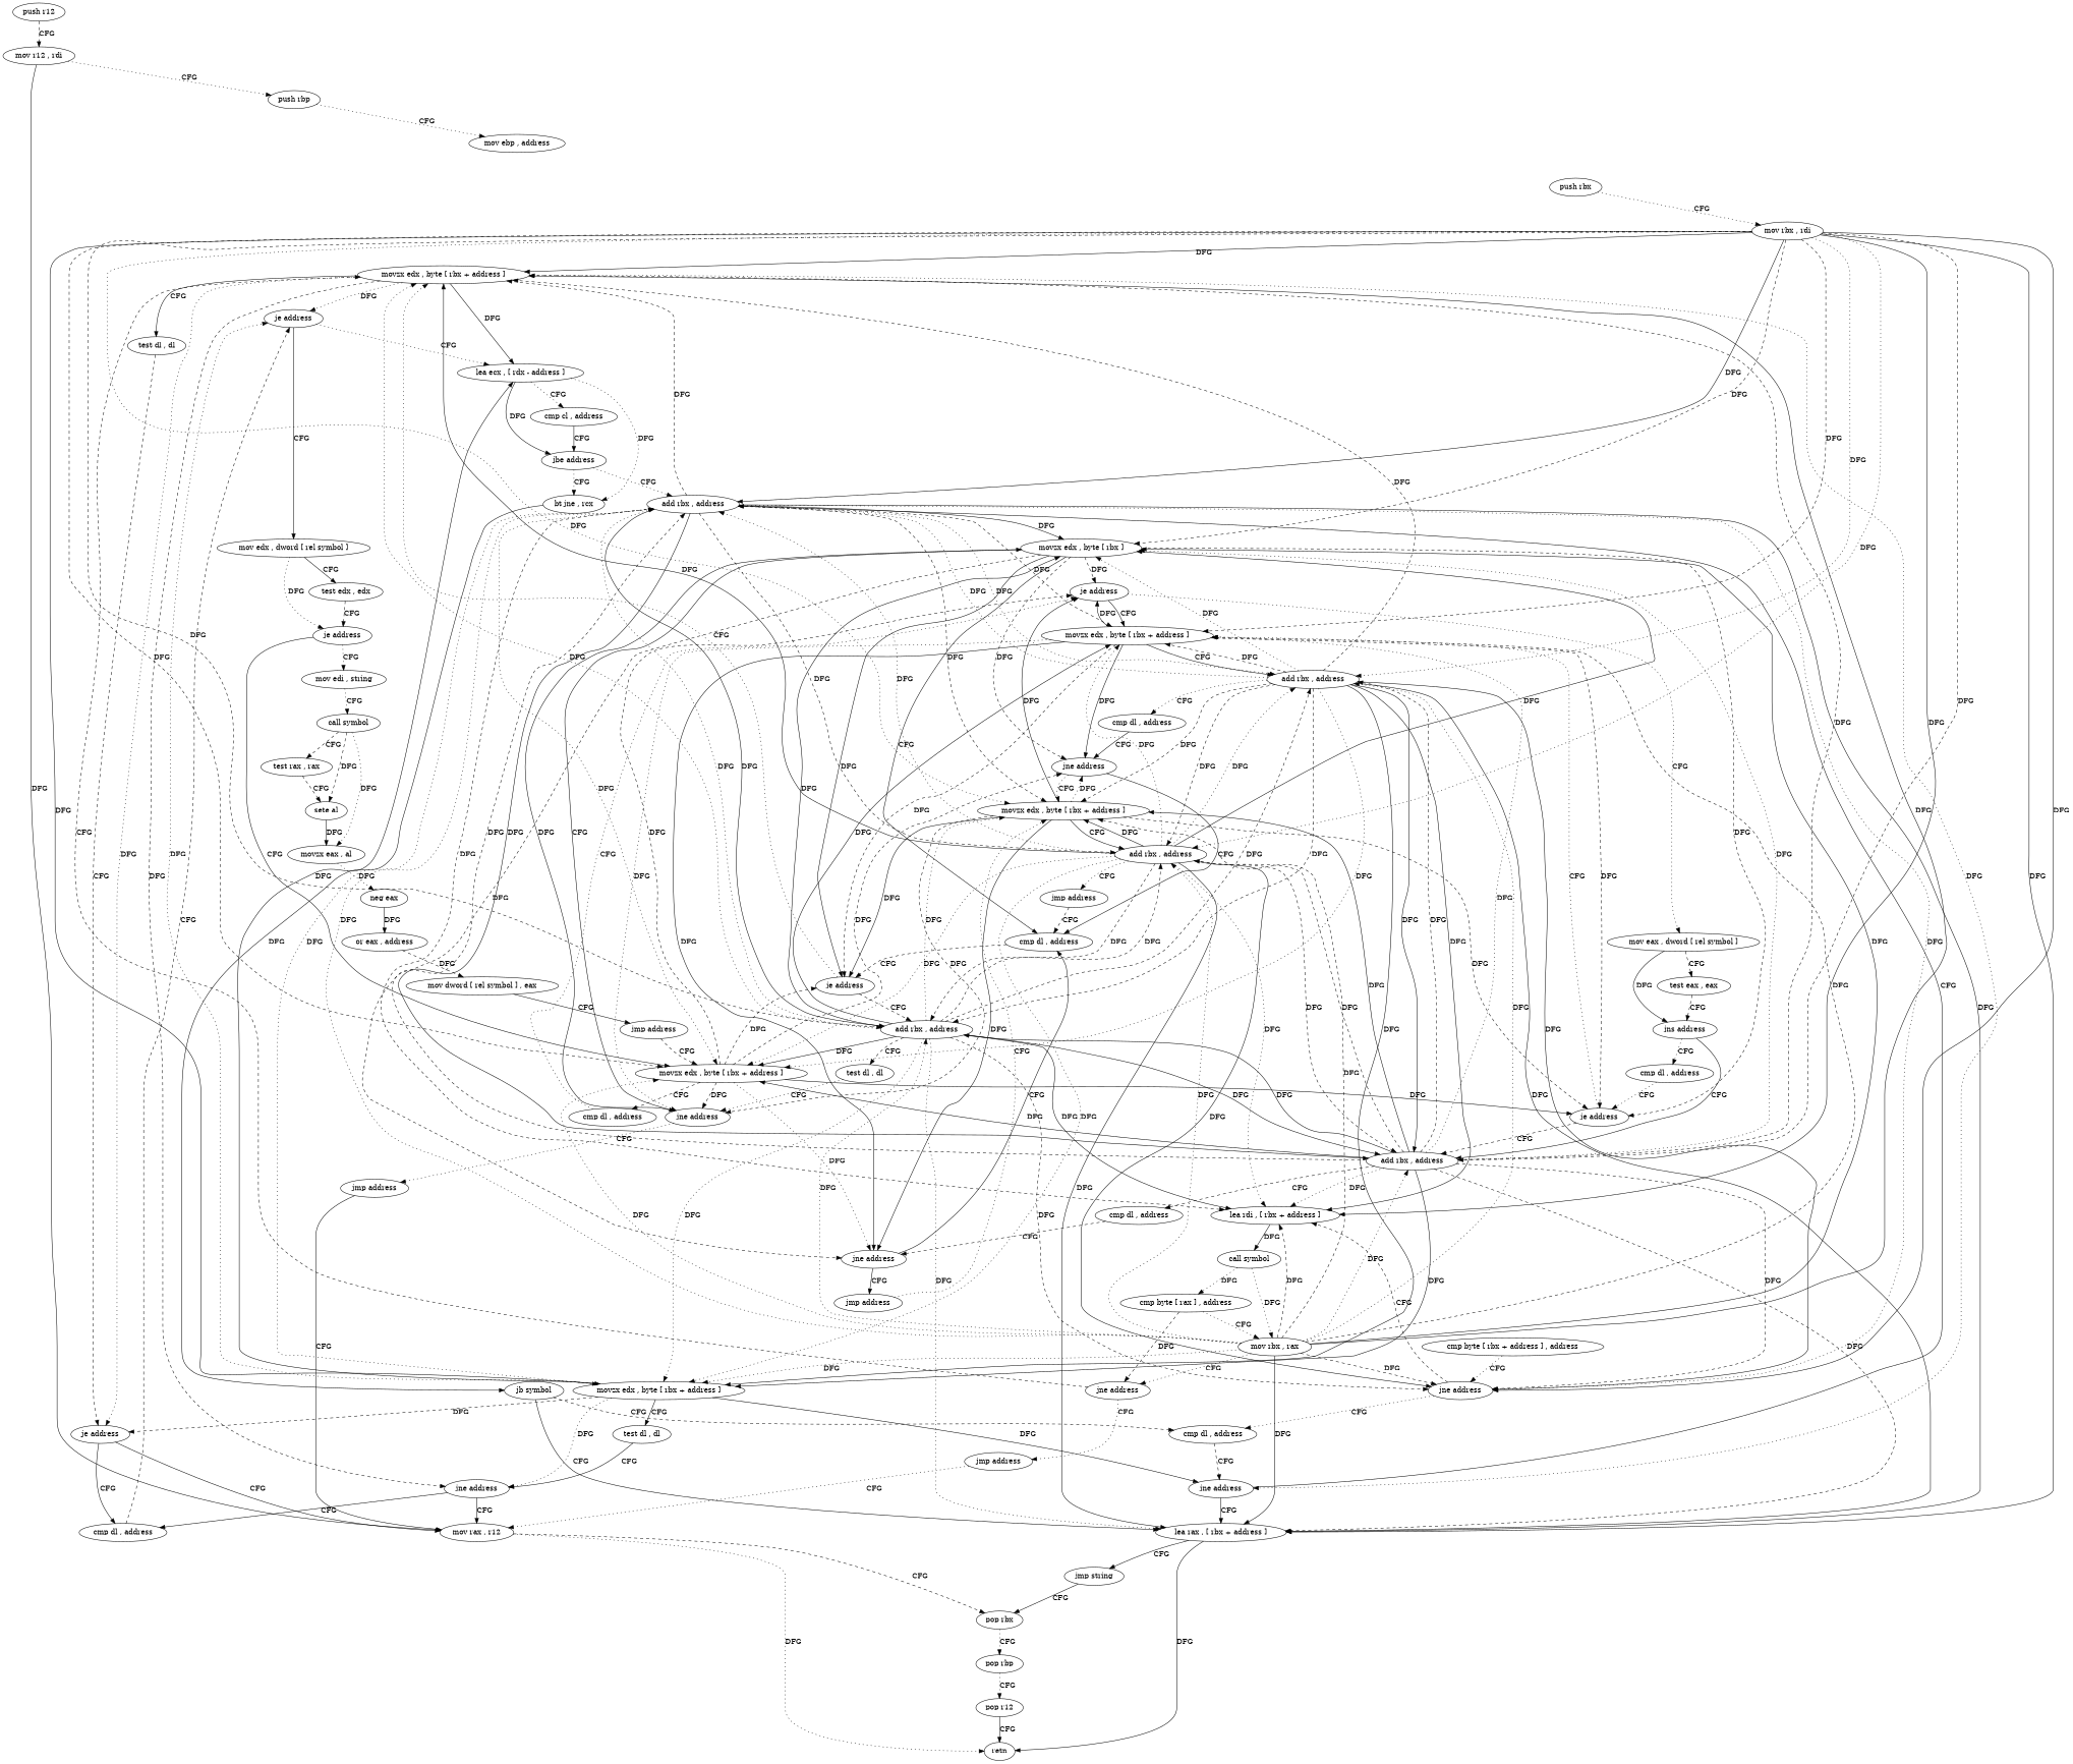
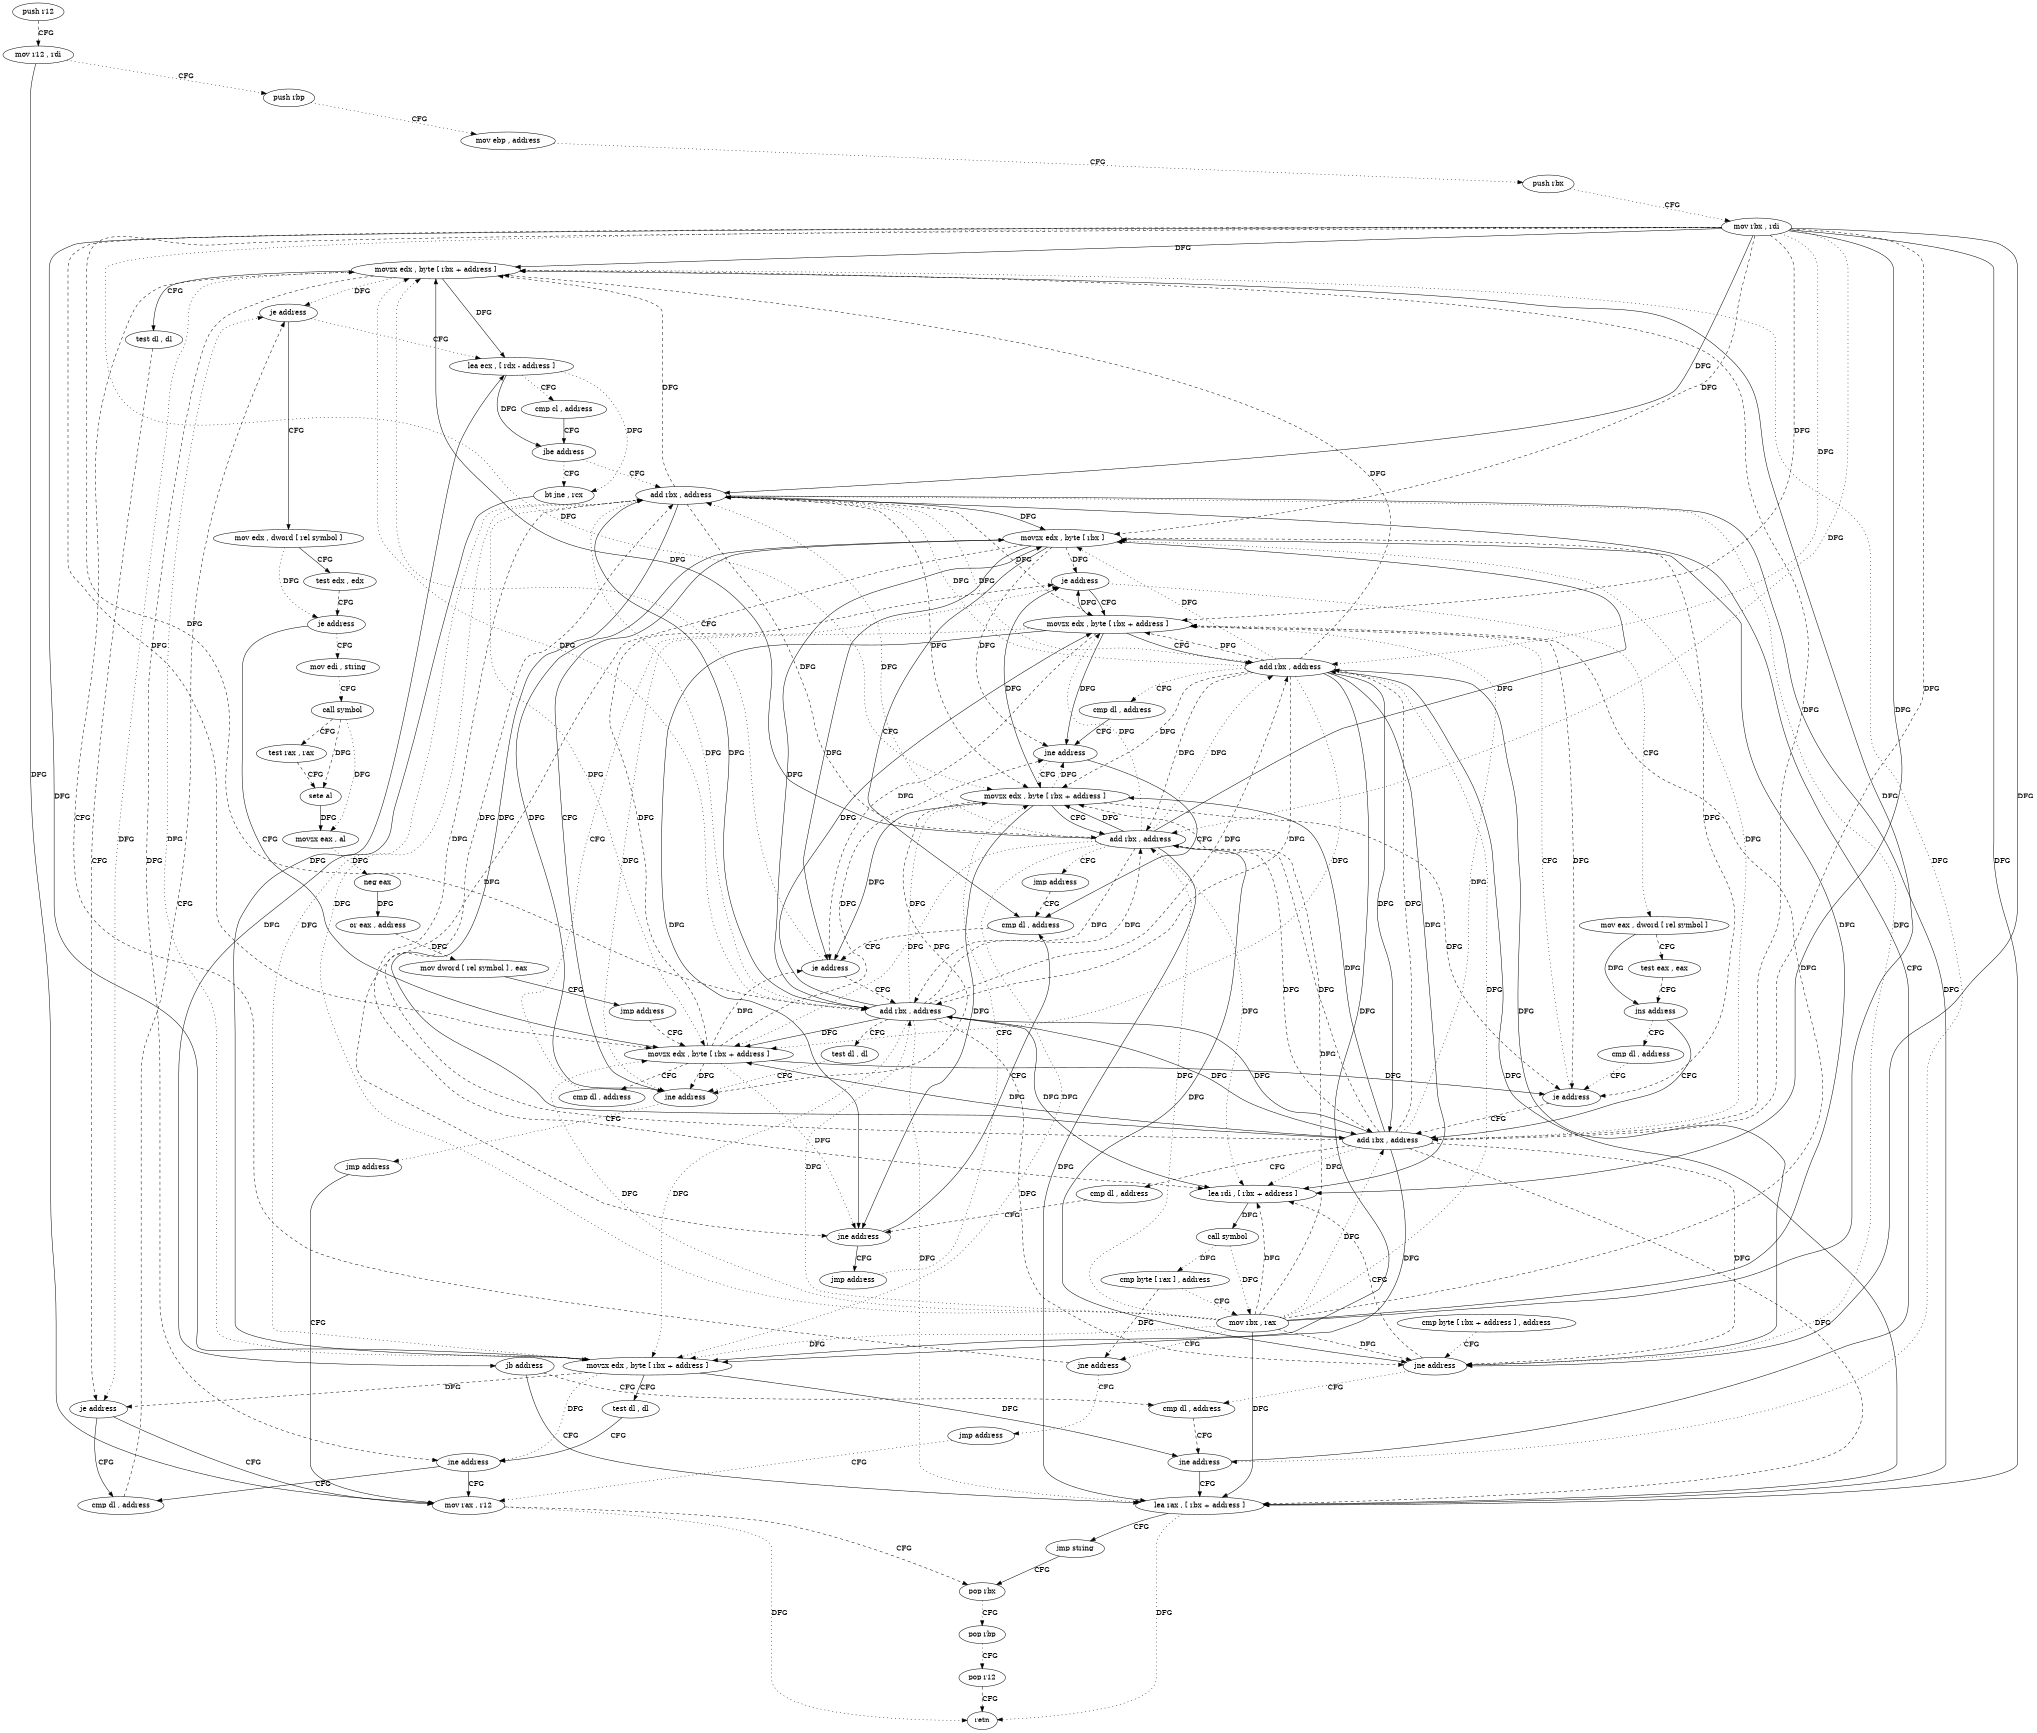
  digraph {
    edge [style=solid]
    n1 [label="push r12"]
    n2 [label="mov r12 , rdi"]
    n3 [label="push rbp"]
    n4 [label="mov rax , r12"]
    n5 [label="mov ebp , address"]
    n6 [label="pop rbx"]
    n7 [label=retn]
    n8 [label="push rbx"]
    n9 [label="mov rbx , rdi"]
    n10 [label="movzx edx , byte [ rbx + address ]"]
    n11 [label="movzx edx , byte [ rbx + address ]"]
    n12 [label="add rbx , address"]
    n13 [label="movzx edx , byte [ rbx + address ]"]
    n14 [label="movzx edx , byte [ rbx + address ]"]
    n15 [label="add rbx , address"]
    n16 [label="movzx edx , byte [ rbx + address ]"]
    n17 [label="add rbx , address"]
    n18 [label="jne address"]
    n19 [label="lea rdi , [ rbx + address ]"]
    n20 [label="lea rax , [ rbx + address ]"]
    n21 [label="add rbx , address"]
    n22 [label="add rbx , address"]
    n23 [label="movzx edx , byte [ rbx ]"]
    n24 [label="je address"]
    n25 [label="lea ecx , [ rdx - address ]"]
    n26 [label="jne address"]
    n27 [label="jne address"]
    n28 [label="test dl , dl"]
    n29 [label="je address"]
    n30 [label="cmp dl , address"]
    n31 [label="je address"]
    n32 [label="jne address"]
    n33 [label="je address"]
    n34 [label="jne address"]
    n35 [label="je address"]
    n36 [label="jne address"]
    n37 [label="test dl , dl"]
    n38 [label="cmp dl , address"]
    n39 [label="cmp dl , address"]
    n40 [label="cmp dl , address"]
    n41 [label="call symbol"]
    n42 [label="jmp string"]
    n43 [label="test dl , dl"]
    n44 [label="jmp address"]
    n45 [label="cmp dl , address"]
    n46 [label="mov edx , dword [ rel symbol ]"]
    n47 [label="cmp cl , address"]
    n48 [label="jbe address"]
    n49 [label="bt jne , rcx"]
    n50 [label="cmp dl , address"]
    n51 [label="pop rbp"]
    n52 [label="pop r12"]
    n53 [label="test edx , edx"]
    n54 [label="je address"]
    n55 [label="mov edi , string"]
-   n56 [label="jb symbol"]
+   n56 [label="jb address"]
    n57 [label="call symbol"]
    n58 [label="test rax , rax"]
    n59 [label="sete al"]
    n60 [label="movzx eax , al"]
    n61 [label="mov eax , dword [ rel symbol ]"]
    n62 [label="jmp address"]
    n63 [label="jmp address"]
    n64 [label="neg eax"]
    n65 [label="or eax , address"]
    n66 [label="mov dword [ rel symbol ] , eax"]
    n67 [label="jmp address"]
    n68 [label="test eax , eax"]
    n69 [label="jns address"]
    n70 [label="cmp dl , address"]
    n71 [label="cmp byte [ rbx + address ] , address"]
    n72 [label="cmp byte [ rax ] , address"]
    n73 [label="mov rbx , rax"]
    n74 [label="jne address"]
    n75 [label="jmp address"]
    n1 -> n2 [label=CFG style=dashed]
    n2 -> n3 [label=CFG style=dotted]
    n2 -> n4 [label=DFG]
    n3 -> n5 [label=CFG style=dotted]
    n4 -> n6 [label=CFG style=dashed]
    n4 -> n7 [label=DFG style=dotted]
+   n5 -> n8 [label=CFG style=dotted]
    n6 -> n51 [label=CFG style=dotted]
    n8 -> n9 [label=CFG style=dotted]
    n9 -> n10 [label=DFG]
    n9 -> n11 [label=DFG style=dashed]
    n9 -> n12 [label=DFG]
    n9 -> n13 [label=DFG style=dashed]
    n9 -> n14 [label=DFG]
    n9 -> n15 [label=DFG style=dotted]
    n9 -> n16 [label=DFG style=dotted]
    n9 -> n17 [label=DFG style=dashed]
    n9 -> n18 [label=DFG]
    n9 -> n19 [label=DFG]
    n9 -> n20 [label=DFG]
    n9 -> n21 [label=DFG style=dashed]
    n9 -> n22 [label=DFG style=dotted]
    n9 -> n23 [label=DFG style=dashed]
    n10 -> n24 [label=DFG style=dotted]
    n10 -> n25 [label=DFG]
    n10 -> n26 [label=DFG style=dashed]
    n10 -> n27 [label=DFG style=dotted]
    n10 -> n28 [label=CFG]
    n10 -> n29 [label=DFG style=dotted]
    n11 -> n30 [label=CFG style=dashed]
    n11 -> n31 [label=DFG style=dashed]
    n11 -> n32 [label=DFG style=dashed]
    n11 -> n33 [label=DFG style=dashed]
    n11 -> n34 [label=DFG style=dotted]
    n11 -> n35 [label=DFG]
    n11 -> n36 [label=DFG style=dashed]
    n12 -> n10 [label=DFG style=dashed]
    n12 -> n11 [label=DFG style=dotted]
    n12 -> n13 [label=DFG style=dashed]
    n12 -> n14 [label=DFG style=dotted]
    n12 -> n15 [label=DFG style=dotted]
    n12 -> n16 [label=DFG style=dashed]
    n12 -> n17 [label=DFG]
    n12 -> n18 [label=DFG style=dotted]
    n12 -> n19 [label=DFG style=dashed]
    n12 -> n20 [label=DFG]
    n12 -> n21 [label=DFG]
    n12 -> n22 [label=DFG style=dashed]
    n12 -> n23 [label=DFG]
    n13 -> n15 [label=CFG]
    n13 -> n31 [label=DFG]
    n13 -> n32 [label=DFG]
    n13 -> n33 [label=DFG style=dashed]
    n13 -> n34 [label=DFG]
    n13 -> n35 [label=DFG style=dashed]
    n13 -> n36 [label=DFG style=dotted]
    n14 -> n24 [label=DFG style=dotted]
    n14 -> n25 [label=DFG]
    n14 -> n26 [label=DFG style=dotted]
    n14 -> n27 [label=DFG]
    n14 -> n29 [label=DFG style=dashed]
    n14 -> n37 [label=CFG]
    n15 -> n10 [label=DFG style=dashed]
    n15 -> n11 [label=DFG style=dotted]
    n15 -> n12 [label=DFG style=dotted]
    n15 -> n13 [label=DFG style=dashed]
    n15 -> n14 [label=DFG]
    n15 -> n16 [label=DFG style=dashed]
    n15 -> n17 [label=DFG]
    n15 -> n18 [label=DFG]
    n15 -> n19 [label=DFG]
    n15 -> n20 [label=DFG]
    n15 -> n21 [label=DFG style=dashed]
    n15 -> n22 [label=DFG style=dashed]
    n15 -> n23 [label=DFG style=dotted]
    n15 -> n38 [label=CFG style=dotted]
    n16 -> n22 [label=CFG]
    n16 -> n31 [label=DFG]
    n16 -> n32 [label=DFG style=dotted]
    n16 -> n33 [label=DFG]
    n16 -> n34 [label=DFG]
    n16 -> n35 [label=DFG style=dashed]
    n16 -> n36 [label=DFG style=dashed]
    n17 -> n10 [label=DFG style=dashed]
    n17 -> n11 [label=DFG]
    n17 -> n12 [label=DFG style=dashed]
    n17 -> n13 [label=DFG style=dotted]
    n17 -> n14 [label=DFG]
    n17 -> n15 [label=DFG style=dashed]
    n17 -> n16 [label=DFG]
    n17 -> n18 [label=DFG style=dashed]
    n17 -> n19 [label=DFG style=dotted]
    n17 -> n20 [label=DFG style=dashed]
    n17 -> n21 [label=DFG]
    n17 -> n22 [label=DFG style=dashed]
    n17 -> n23 [label=DFG style=dotted]
    n17 -> n39 [label=CFG style=dashed]
    n18 -> n19 [label=CFG style=dashed]
    n18 -> n40 [label=CFG style=dotted]
    n19 -> n41 [label=DFG]
-   n20 -> n7 [label=DFG]
+   n20 -> n7 [label=DFG style=dotted]
    n20 -> n42 [label=CFG]
    n21 -> n10 [label=DFG style=dotted]
    n21 -> n11 [label=DFG]
    n21 -> n12 [label=DFG style=dotted]
    n21 -> n13 [label=DFG]
    n21 -> n14 [label=DFG style=dotted]
    n21 -> n15 [label=DFG style=dashed]
    n21 -> n16 [label=DFG style=dotted]
    n21 -> n17 [label=DFG]
    n21 -> n18 [label=DFG style=dashed]
    n21 -> n19 [label=DFG]
    n21 -> n20 [label=DFG style=dotted]
    n21 -> n22 [label=DFG style=dashed]
    n21 -> n23 [label=DFG]
    n21 -> n43 [label=CFG style=dashed]
    n22 -> n10 [label=DFG]
    n22 -> n11 [label=DFG style=dotted]
    n22 -> n12 [label=DFG style=dotted]
    n22 -> n13 [label=DFG style=dotted]
    n22 -> n14 [label=DFG style=dotted]
    n22 -> n15 [label=DFG style=dotted]
    n22 -> n16 [label=DFG]
    n22 -> n17 [label=DFG style=dashed]
    n22 -> n18 [label=DFG]
    n22 -> n19 [label=DFG style=dotted]
    n22 -> n20 [label=DFG]
    n22 -> n21 [label=DFG style=dashed]
    n22 -> n23 [label=DFG]
    n22 -> n44 [label=CFG style=dotted]
    n23 -> n31 [label=DFG style=dashed]
    n23 -> n32 [label=DFG style=dashed]
    n23 -> n33 [label=DFG]
    n23 -> n34 [label=DFG style=dashed]
    n23 -> n35 [label=DFG style=dashed]
    n23 -> n36 [label=DFG]
    n23 -> n45 [label=CFG]
    n24 -> n25 [label=CFG style=dotted]
    n24 -> n46 [label=CFG]
    n25 -> n47 [label=CFG style=dotted]
    n25 -> n48 [label=DFG]
    n25 -> n49 [label=DFG style=dotted]
    n26 -> n4 [label=CFG]
    n26 -> n50 [label=CFG]
    n27 -> n12 [label=CFG]
    n27 -> n20 [label=CFG]
    n28 -> n29 [label=CFG style=dashed]
    n29 -> n4 [label=CFG]
    n29 -> n50 [label=CFG]
    n30 -> n31 [label=CFG style=dotted]
    n31 -> n13 [label=CFG]
    n31 -> n61 [label=CFG style=dotted]
    n32 -> n16 [label=CFG style=dotted]
    n32 -> n45 [label=CFG]
    n33 -> n10 [label=CFG style=dotted]
    n33 -> n21 [label=CFG style=dashed]
    n34 -> n45 [label=CFG]
    n34 -> n62 [label=CFG]
    n35 -> n13 [label=CFG style=dotted]
    n35 -> n17 [label=CFG style=dashed]
    n36 -> n23 [label=CFG]
    n36 -> n63 [label=CFG style=dotted]
    n37 -> n26 [label=CFG]
    n38 -> n32 [label=CFG]
    n39 -> n34 [label=CFG style=dashed]
    n40 -> n27 [label=CFG style=dashed]
    n41 -> n72 [label=DFG style=dotted]
    n41 -> n73 [label=DFG style=dotted]
    n42 -> n6 [label=CFG]
    n43 -> n36 [label=CFG style=dotted]
    n44 -> n45 [label=CFG style=dashed]
    n45 -> n33 [label=CFG style=dashed]
    n46 -> n53 [label=CFG]
    n46 -> n54 [label=DFG style=dotted]
    n47 -> n48 [label=CFG]
    n48 -> n12 [label=CFG style=dotted]
    n48 -> n49 [label=CFG style=dotted]
    n49 -> n56 [label=DFG]
    n50 -> n24 [label=CFG style=dashed]
    n51 -> n52 [label=CFG style=dotted]
-   n52 -> n7 [label=CFG]
+   n52 -> n7 [label=CFG style=dashed]
    n53 -> n54 [label=CFG style=dashed]
    n54 -> n11 [label=CFG]
    n54 -> n55 [label=CFG style=dotted]
    n55 -> n57 [label=CFG style=dotted]
    n56 -> n20 [label=CFG]
    n56 -> n40 [label=CFG style=dashed]
    n57 -> n58 [label=CFG style=dashed]
    n57 -> n59 [label=DFG style=dashed]
    n57 -> n60 [label=DFG style=dotted]
    n58 -> n59 [label=CFG style=dashed]
    n59 -> n60 [label=DFG]
    n60 -> n64 [label=DFG style=dotted]
    n61 -> n68 [label=CFG style=dashed]
    n61 -> n69 [label=DFG]
    n62 -> n16 [label=CFG style=dotted]
    n63 -> n4 [label=CFG]
    n64 -> n65 [label=DFG]
    n65 -> n66 [label=DFG style=dashed]
    n66 -> n67 [label=CFG]
    n67 -> n11 [label=CFG style=dashed]
    n68 -> n69 [label=CFG style=dashed]
    n69 -> n17 [label=CFG]
    n69 -> n70 [label=CFG style=dotted]
    n70 -> n35 [label=CFG style=dotted]
    n71 -> n18 [label=CFG style=dotted]
    n72 -> n73 [label=CFG style=dotted]
    n72 -> n74 [label=DFG style=dashed]
    n73 -> n10 [label=DFG]
    n73 -> n11 [label=DFG style=dotted]
    n73 -> n12 [label=DFG style=dotted]
    n73 -> n13 [label=DFG style=dashed]
    n73 -> n14 [label=DFG style=dotted]
    n73 -> n15 [label=DFG style=dotted]
    n73 -> n16 [label=DFG style=dashed]
    n73 -> n17 [label=DFG style=dotted]
    n73 -> n18 [label=DFG style=dashed]
    n73 -> n19 [label=DFG style=dashed]
    n73 -> n20 [label=DFG]
    n73 -> n21 [label=DFG style=dotted]
    n73 -> n22 [label=DFG style=dotted]
    n73 -> n23 [label=DFG]
    n73 -> n74 [label=CFG style=dotted]
    n74 -> n10 [label=CFG style=dashed]
    n74 -> n75 [label=CFG style=dotted]
    n75 -> n4 [label=CFG style=dotted]
  }
